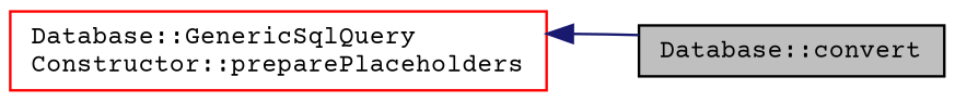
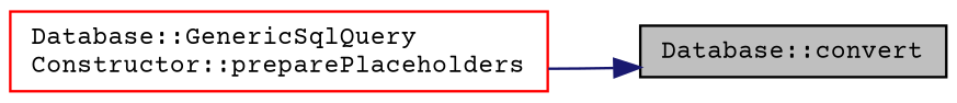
  digraph {
    rankdir=RL
    fontname="Courier Prime"
    node [fontname="Courier Prime" fontsize=10 shape=record style=filled]
    n1 [color=black fillcolor=grey75 fontcolor=black height=0.2 label="Database::convert" width=0.4]
    n2 [color=red fillcolor=white height=0.2 label="Database::GenericSqlQuery\lConstructor::preparePlaceholders" width=0.4]
-   n2 -> n1 [color=midnightblue dir=back fontname="Courier Prime" fontsize=10 labelfontname=Helvetica labelfontsize=10 style=solid]
+   n1 -> n2 [color=midnightblue dir=back fontname="Courier Prime" fontsize=10 labelfontname=Helvetica labelfontsize=10 style=solid]
  }
